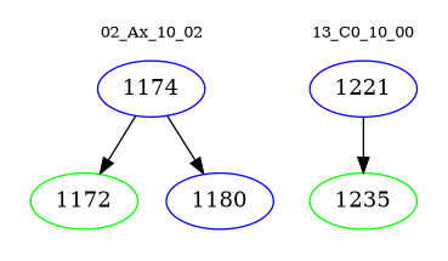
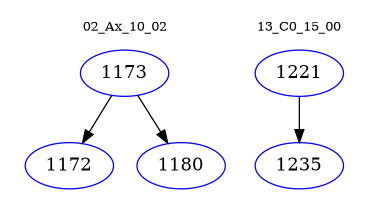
  digraph {
    node [color=blue]
    edge [color=black]
-   n1 [label=1174]
-   n2 [color=green label=1172]
+   n1 [label=1173]
+   n2 [label=1172]
    n3 [label=1180]
    n4 [label=1221]
-   n5 [color=green label=1235]
+   n5 [label=1235]
    subgraph cluster_1 {
      color=white
      fontsize=10
      label="02_Ax_10_02"
      n1
      n2
      n3
    }
    subgraph cluster_2 {
      color=white
      fontsize=10
-     label="13_C0_10_00"
+     label="13_C0_15_00"
      n4
      n5
    }
    n1 -> n2
    n1 -> n3
    n4 -> n5
  }
